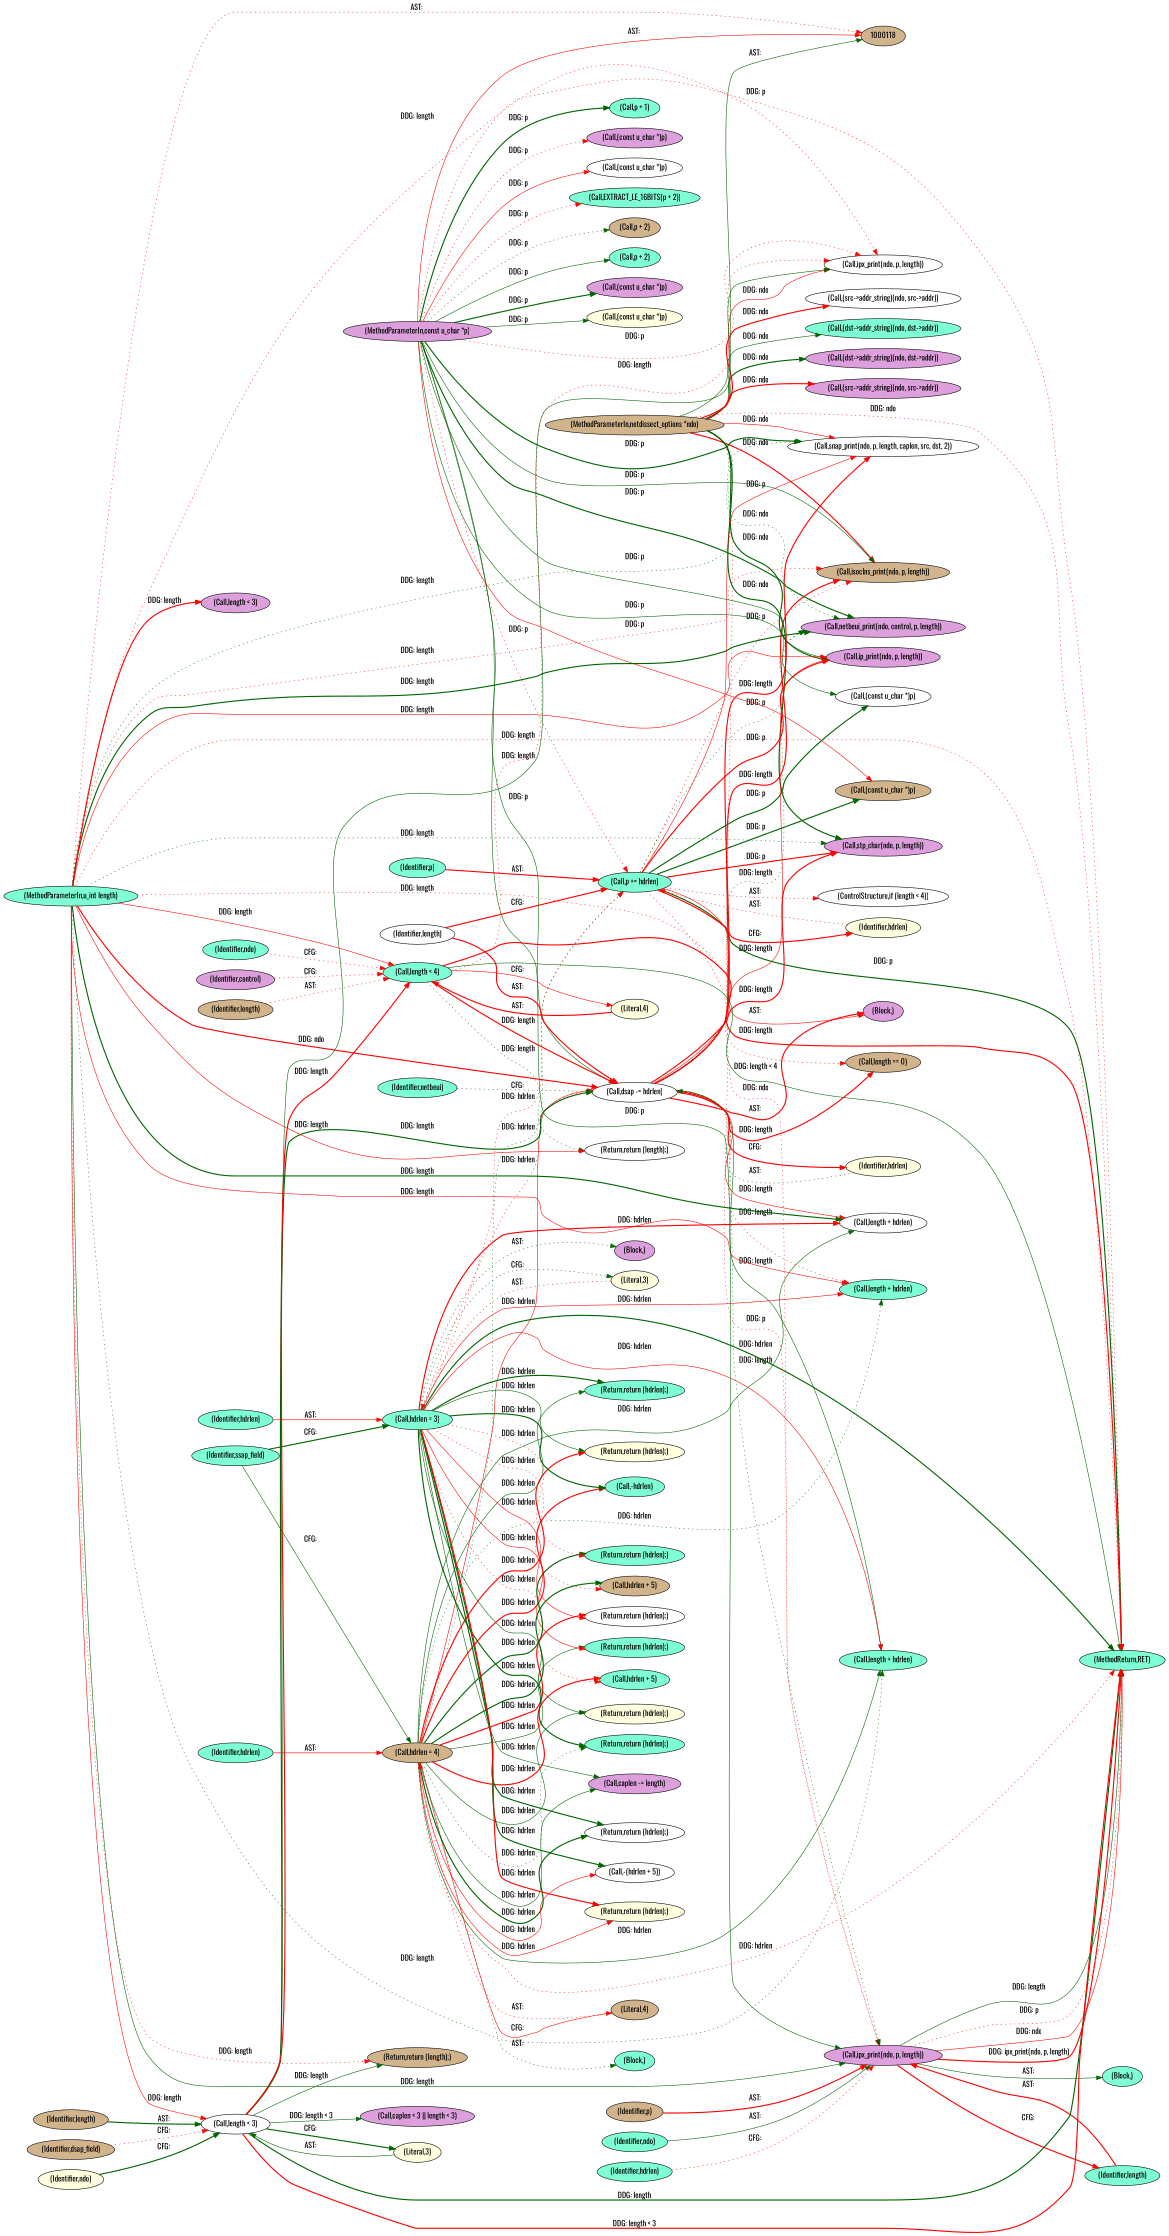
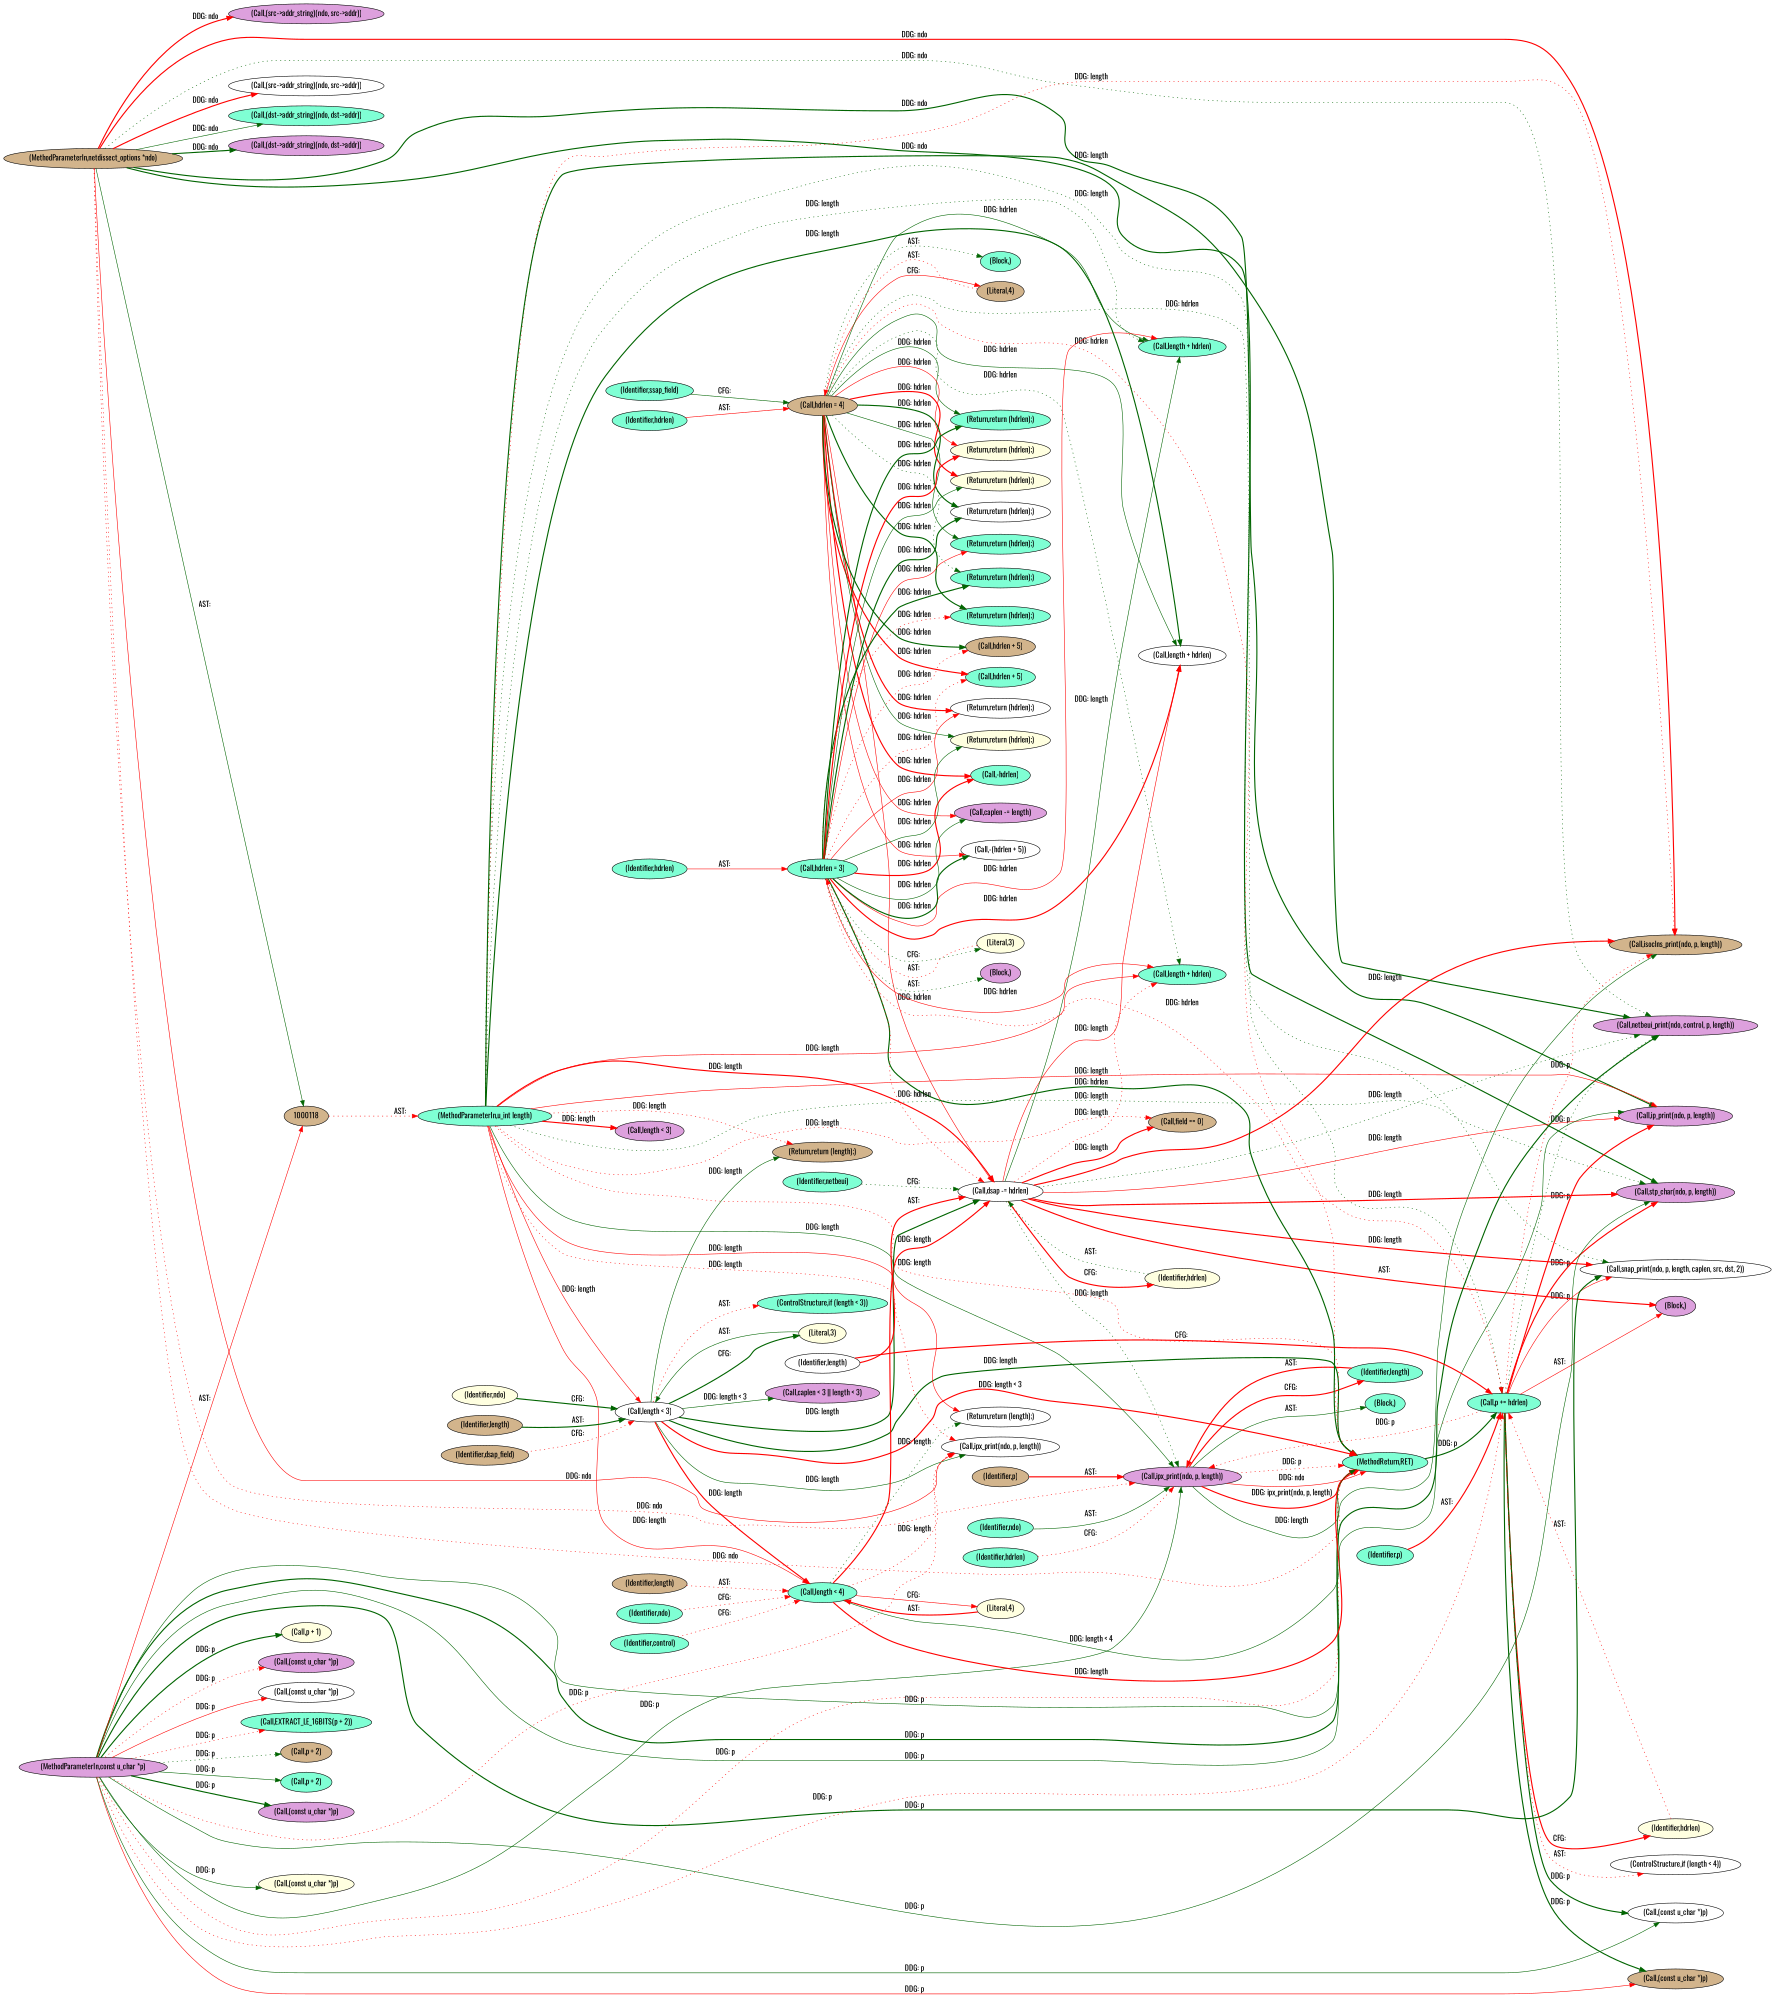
  digraph {
    fontname=Oswald
    rankdir=LR
    node [fillcolor=aquamarine fontname=Oswald style=filled]
    edge [color=red fontname=Oswald style=bold]
    n1 [fillcolor=plum label="(Call,ipx_print(ndo, p, length))"]
    n2 [label="(MethodReturn,RET)"]
    n3 [label="(Block,)"]
    n4 [label="(Identifier,length)"]
    n5 [fillcolor=tan label="(MethodParameterIn,netdissect_options *ndo)"]
    n6 [fillcolor=white label="(Call,(src->addr_string)(ndo, src->addr))"]
    n7 [label="(Call,(dst->addr_string)(ndo, dst->addr))"]
    n8 [fillcolor=plum label="(Call,(dst->addr_string)(ndo, dst->addr))"]
    n9 [fillcolor=white label="(Call,ipx_print(ndo, p, length))"]
    n10 [fillcolor=white label="(Call,snap_print(ndo, p, length, caplen, src, dst, 2))"]
    n11 [fillcolor=plum label="(Call,stp_char(ndo, p, length))"]
    n12 [fillcolor=tan label="(Call,isoclns_print(ndo, p, length))"]
    n13 [fillcolor=plum label="(Call,(src->addr_string)(ndo, src->addr))"]
    n14 [fillcolor=plum label="(Call,netbeui_print(ndo, control, p, length))"]
    n15 [fillcolor=plum label="(Call,ip_print(ndo, p, length))"]
    1000118 [fillcolor=tan]
    n17 [label="(Call,p += hdrlen)"]
    n18 [fillcolor=tan label="(Call,(const u_char *)p)"]
    n19 [fillcolor=plum label="(Block,)"]
    n20 [fillcolor=lightyellow label="(Identifier,hdrlen)"]
    n21 [fillcolor=white label="(Call,(const u_char *)p)"]
    n22 [fillcolor=white label="(ControlStructure,if (length < 4))"]
    n23 [fillcolor=tan label="(Call,hdrlen = 4)"]
    n24 [fillcolor=white label="(Call,dsap -= hdrlen)"]
    n25 [label="(Block,)"]
    n26 [label="(Return,return (hdrlen);)"]
    n27 [fillcolor=lightyellow label="(Return,return (hdrlen);)"]
    n28 [label="(Call,-hdrlen)"]
    n29 [fillcolor=tan label="(Literal,4)"]
    n30 [label="(Return,return (hdrlen);)"]
    n31 [fillcolor=white label="(Return,return (hdrlen);)"]
    n32 [label="(Return,return (hdrlen);)"]
    n33 [label="(Call,hdrlen + 5)"]
    n34 [fillcolor=lightyellow label="(Return,return (hdrlen);)"]
    n35 [label="(Return,return (hdrlen);)"]
    n36 [fillcolor=plum label="(Call,caplen -= length)"]
    n37 [fillcolor=white label="(Call,length + hdrlen)"]
    n38 [label="(Call,length + hdrlen)"]
    n39 [label="(Call,length + hdrlen)"]
    n40 [fillcolor=white label="(Return,return (hdrlen);)"]
    n41 [fillcolor=white label="(Call,-(hdrlen + 5))"]
    n42 [fillcolor=lightyellow label="(Return,return (hdrlen);)"]
    n43 [fillcolor=tan label="(Call,hdrlen + 5)"]
    n44 [fillcolor=lightyellow label="(Identifier,hdrlen)"]
-   n45 [fillcolor=tan label="(Call,length == 0)"]
+   n45 [fillcolor=tan label="(Call,field == 0)"]
    n46 [label="(Call,hdrlen = 3)"]
    n47 [fillcolor=plum label="(Block,)"]
    n48 [fillcolor=lightyellow label="(Literal,3)"]
    n49 [fillcolor=plum label="(MethodParameterIn,const u_char *p)"]
-   n50 [label="(Call,p + 1)"]
+   n50 [fillcolor=lightyellow label="(Call,p + 1)"]
    n51 [fillcolor=plum label="(Call,(const u_char *)p)"]
    n52 [fillcolor=white label="(Call,(const u_char *)p)"]
    n53 [label="(Call,EXTRACT_LE_16BITS(p + 2))"]
    n54 [fillcolor=tan label="(Call,p + 2)"]
    n55 [label="(Call,p + 2)"]
    n56 [fillcolor=plum label="(Call,(const u_char *)p)"]
    n57 [fillcolor=lightyellow label="(Call,(const u_char *)p)"]
    n58 [fillcolor=white label="(Call,length < 3)"]
    n59 [label="(Call,length < 4)"]
    n60 [fillcolor=tan label="(Return,return (length);)"]
+   n61 [label="(ControlStructure,if (length < 3))"]
    n62 [fillcolor=lightyellow label="(Literal,3)"]
    n63 [fillcolor=plum label="(Call,caplen < 3 || length < 3)"]
    n64 [fillcolor=white label="(Return,return (length);)"]
    n65 [fillcolor=lightyellow label="(Literal,4)"]
    n66 [label="(MethodParameterIn,u_int length)"]
    n67 [fillcolor=plum label="(Call,length < 3)"]
    n68 [label="(Identifier,netbeui)"]
    n69 [fillcolor=lightyellow label="(Identifier,ndo)"]
    n70 [fillcolor=tan label="(Identifier,length)"]
    n71 [label="(Identifier,hdrlen)"]
    n72 [label="(Identifier,ndo)"]
    n73 [fillcolor=white label="(Identifier,length)"]
-   n74 [fillcolor=plum label="(Identifier,control)"]
+   n74 [label="(Identifier,control)"]
    n75 [fillcolor=tan label="(Identifier,dsap_field)"]
    n76 [fillcolor=tan label="(Identifier,p)"]
    n77 [label="(Identifier,hdrlen)"]
    n78 [fillcolor=tan label="(Identifier,length)"]
    n79 [label="(Identifier,p)"]
    n80 [label="(Identifier,ndo)"]
    n81 [label="(Identifier,ssap_field)"]
    n82 [label="(Identifier,hdrlen)"]
    n1 -> n2 [color=darkgreen label="DDG: length" style=solid]
    n1 -> n2 [label="DDG: p" style=dotted]
    n1 -> n2 [label="DDG: ndo" style=solid]
    n1 -> n2 [label="DDG: ipx_print(ndo, p, length)"]
    n1 -> n3 [color=darkgreen label="AST: " style=solid]
    n1 -> n4 [label="CFG: "]
    n4 -> n1 [label="AST: "]
    n5 -> n1 [label="DDG: ndo" style=dotted]
    n5 -> n2 [label="DDG: ndo" style=dotted]
    n5 -> n6 [label="DDG: ndo"]
    n5 -> n7 [color=darkgreen label="DDG: ndo" style=solid]
    n5 -> n8 [color=darkgreen label="DDG: ndo"]
    n5 -> n9 [label="DDG: ndo" style=solid]
-   n5 -> n10 [label="DDG: ndo" style=solid]
    n5 -> n11 [color=darkgreen label="DDG: ndo"]
    n5 -> n12 [label="DDG: ndo"]
    n5 -> n13 [label="DDG: ndo"]
    n5 -> n14 [color=darkgreen label="DDG: ndo" style=dotted]
    n5 -> n15 [color=darkgreen label="DDG: ndo"]
    n5 -> 1000118 [color=darkgreen label="AST: " style=solid]
    n17 -> n1 [label="DDG: p" style=dotted]
-   n17 -> n2 [color=darkgreen label="DDG: p"]
+   n2 -> n17 [color=darkgreen label="DDG: p"]
    n17 -> n10 [label="DDG: p" style=solid]
    n17 -> n11 [label="DDG: p"]
    n17 -> n12 [label="DDG: p" style=dotted]
    n17 -> n14 [color=darkgreen label="DDG: p" style=dotted]
    n17 -> n15 [label="DDG: p"]
    n17 -> n18 [color=darkgreen label="DDG: p"]
    n17 -> n19 [label="AST: " style=solid]
    n17 -> n20 [label="CFG: "]
    n17 -> n21 [color=darkgreen label="DDG: p"]
    n17 -> n22 [label="AST: " style=dotted]
    n20 -> n17 [label="AST: " style=dotted]
    n23 -> n2 [label="DDG: hdrlen" style=dotted]
    n23 -> n17 [color=darkgreen label="DDG: hdrlen" style=dotted]
    n23 -> n24 [label="DDG: hdrlen" style=solid]
    n23 -> n25 [color=darkgreen label="AST: " style=dotted]
    n23 -> n26 [color=darkgreen label="DDG: hdrlen" style=solid]
    n23 -> n27 [label="DDG: hdrlen"]
    n23 -> n28 [label="DDG: hdrlen"]
    n23 -> n29 [label="CFG: " style=solid]
    n23 -> n30 [color=darkgreen label="DDG: hdrlen"]
    n23 -> n31 [label="DDG: hdrlen"]
    n23 -> n32 [color=darkgreen label="DDG: hdrlen" style=solid]
    n23 -> n33 [label="DDG: hdrlen"]
    n23 -> n34 [color=darkgreen label="DDG: hdrlen" style=solid]
    n23 -> n35 [color=darkgreen label="DDG: hdrlen" style=dotted]
-   n23 -> n36 [color=darkgreen label="DDG: hdrlen" style=solid]
+   n23 -> n36 [label="DDG: hdrlen" style=solid]
    n23 -> n37 [color=darkgreen label="DDG: hdrlen" style=solid]
    n23 -> n38 [color=darkgreen label="DDG: hdrlen" style=dotted]
    n23 -> n39 [color=darkgreen label="DDG: hdrlen" style=solid]
    n23 -> n40 [color=darkgreen label="DDG: hdrlen"]
    n23 -> n41 [label="DDG: hdrlen" style=solid]
    n23 -> n42 [label="DDG: hdrlen" style=solid]
    n23 -> n43 [color=darkgreen label="DDG: hdrlen"]
    n24 -> n1 [color=darkgreen label="DDG: length" style=dotted]
    n24 -> n10 [label="DDG: length"]
    n24 -> n11 [label="DDG: length"]
    n24 -> n12 [label="DDG: length"]
    n24 -> n14 [color=darkgreen label="DDG: length" style=dotted]
    n24 -> n15 [label="DDG: length" style=solid]
    n24 -> n19 [label="AST: "]
    n24 -> n37 [label="DDG: length" style=solid]
    n24 -> n38 [label="DDG: length" style=dotted]
    n24 -> n39 [color=darkgreen label="DDG: length" style=solid]
    n24 -> n44 [label="CFG: "]
    n24 -> n45 [label="DDG: length"]
    n29 -> n23 [label="AST: " style=dotted]
    n44 -> n24 [color=darkgreen label="AST: " style=dotted]
    n46 -> n2 [color=darkgreen label="DDG: hdrlen"]
    n46 -> n17 [label="DDG: hdrlen" style=dotted]
    n46 -> n24 [label="DDG: hdrlen" style=dotted]
    n46 -> n26 [color=darkgreen label="DDG: hdrlen"]
    n46 -> n27 [color=darkgreen label="DDG: hdrlen" style=solid]
-   n46 -> n28 [color=darkgreen label="DDG: hdrlen"]
+   n46 -> n28 [label="DDG: hdrlen"]
    n46 -> n30 [label="DDG: hdrlen" style=dotted]
    n46 -> n31 [label="DDG: hdrlen" style=solid]
    n46 -> n32 [label="DDG: hdrlen" style=solid]
    n46 -> n33 [label="DDG: hdrlen" style=dotted]
    n46 -> n34 [color=darkgreen label="DDG: hdrlen" style=solid]
    n46 -> n35 [color=darkgreen label="DDG: hdrlen"]
    n46 -> n36 [color=darkgreen label="DDG: hdrlen" style=solid]
    n46 -> n37 [label="DDG: hdrlen"]
    n46 -> n38 [label="DDG: hdrlen" style=solid]
    n46 -> n39 [label="DDG: hdrlen" style=solid]
    n46 -> n40 [color=darkgreen label="DDG: hdrlen"]
    n46 -> n41 [color=darkgreen label="DDG: hdrlen"]
    n46 -> n42 [label="DDG: hdrlen"]
    n46 -> n43 [label="DDG: hdrlen" style=dotted]
    n46 -> n47 [color=darkgreen label="AST: " style=dotted]
    n46 -> n48 [color=darkgreen label="CFG: " style=dotted]
    n48 -> n46 [label="AST: " style=dotted]
    n49 -> n1 [color=darkgreen label="DDG: p" style=solid]
    n49 -> n2 [label="DDG: p" style=dotted]
    n49 -> n9 [label="DDG: p" style=dotted]
    n49 -> n10 [color=darkgreen label="DDG: p"]
-   n49 -> n24 [color=darkgreen label="DDG: p" style=solid]
+   n49 -> n11 [color=darkgreen label="DDG: p" style=solid]
    n49 -> n12 [color=darkgreen label="DDG: p" style=solid]
    n49 -> n14 [color=darkgreen label="DDG: p"]
    n49 -> n15 [color=darkgreen label="DDG: p" style=solid]
    n49 -> 1000118 [label="AST: " style=solid]
    n49 -> n17 [label="DDG: p" style=dotted]
    n49 -> n18 [label="DDG: p" style=solid]
    n49 -> n21 [color=darkgreen label="DDG: p" style=solid]
    n49 -> n50 [color=darkgreen label="DDG: p"]
    n49 -> n51 [label="DDG: p" style=dotted]
    n49 -> n52 [label="DDG: p" style=solid]
    n49 -> n53 [label="DDG: p" style=dotted]
    n49 -> n54 [color=darkgreen label="DDG: p" style=dotted]
    n49 -> n55 [color=darkgreen label="DDG: p" style=solid]
    n49 -> n56 [color=darkgreen label="DDG: p"]
    n49 -> n57 [color=darkgreen label="DDG: p" style=solid]
    n58 -> n2 [color=darkgreen label="DDG: length"]
    n58 -> n2 [label="DDG: length < 3"]
    n58 -> n9 [color=darkgreen label="DDG: length" style=solid]
    n58 -> n24 [color=darkgreen label="DDG: length"]
    n58 -> n59 [label="DDG: length"]
    n58 -> n60 [color=darkgreen label="DDG: length" style=solid]
+   n58 -> n61 [label="AST: " style=dotted]
    n58 -> n62 [color=darkgreen label="CFG: "]
    n58 -> n63 [color=darkgreen label="DDG: length < 3" style=solid]
    n59 -> n2 [label="DDG: length"]
    n59 -> n2 [color=darkgreen label="DDG: length < 4" style=solid]
    n59 -> n9 [label="DDG: length" style=dotted]
    n59 -> n24 [label="DDG: length"]
    n59 -> n64 [color=darkgreen label="DDG: length" style=dotted]
    n59 -> n65 [label="CFG: " style=solid]
    n62 -> n58 [color=darkgreen label="AST: " style=solid]
    n65 -> n59 [label="AST: "]
    n66 -> n1 [color=darkgreen label="DDG: length" style=solid]
    n66 -> n2 [label="DDG: length" style=dotted]
    n66 -> n9 [label="DDG: length" style=dotted]
    n66 -> n10 [color=darkgreen label="DDG: length" style=dotted]
    n66 -> n11 [color=darkgreen label="DDG: length" style=dotted]
    n66 -> n12 [label="DDG: length" style=dotted]
    n66 -> n14 [color=darkgreen label="DDG: length"]
    n66 -> n15 [label="DDG: length" style=solid]
-   n66 -> 1000118 [label="AST: " style=dotted]
-   n66 -> n24 [label="DDG: ndo"]
+   1000118 -> n66 [label="AST: " style=dotted]
+   n66 -> n24 [label="DDG: length"]
    n66 -> n37 [color=darkgreen label="DDG: length"]
    n66 -> n38 [label="DDG: length" style=solid]
    n66 -> n39 [color=darkgreen label="DDG: length" style=dotted]
    n66 -> n45 [label="DDG: length" style=dotted]
    n66 -> n58 [label="DDG: length" style=solid]
    n66 -> n59 [label="DDG: length" style=solid]
    n66 -> n60 [label="DDG: length" style=dotted]
    n66 -> n64 [label="DDG: length" style=solid]
    n66 -> n67 [label="DDG: length"]
    n68 -> n24 [color=darkgreen label="CFG: " style=dotted]
    n69 -> n58 [color=darkgreen label="CFG: "]
    n70 -> n58 [color=darkgreen label="AST: "]
    n71 -> n46 [label="AST: " style=solid]
    n72 -> n59 [label="CFG: " style=dotted]
    n73 -> n17 [label="CFG: "]
    n73 -> n24 [label="AST: "]
    n74 -> n59 [label="CFG: " style=dotted]
    n75 -> n58 [label="CFG: " style=dotted]
    n76 -> n1 [label="AST: "]
    n77 -> n23 [label="AST: " style=solid]
    n78 -> n59 [label="AST: " style=dotted]
    n79 -> n17 [label="AST: "]
    n80 -> n1 [color=darkgreen label="AST: " style=solid]
    n81 -> n23 [color=darkgreen label="CFG: " style=solid]
-   n81 -> n46 [color=darkgreen label="CFG: "]
    n82 -> n1 [label="CFG: " style=dotted]
  }
